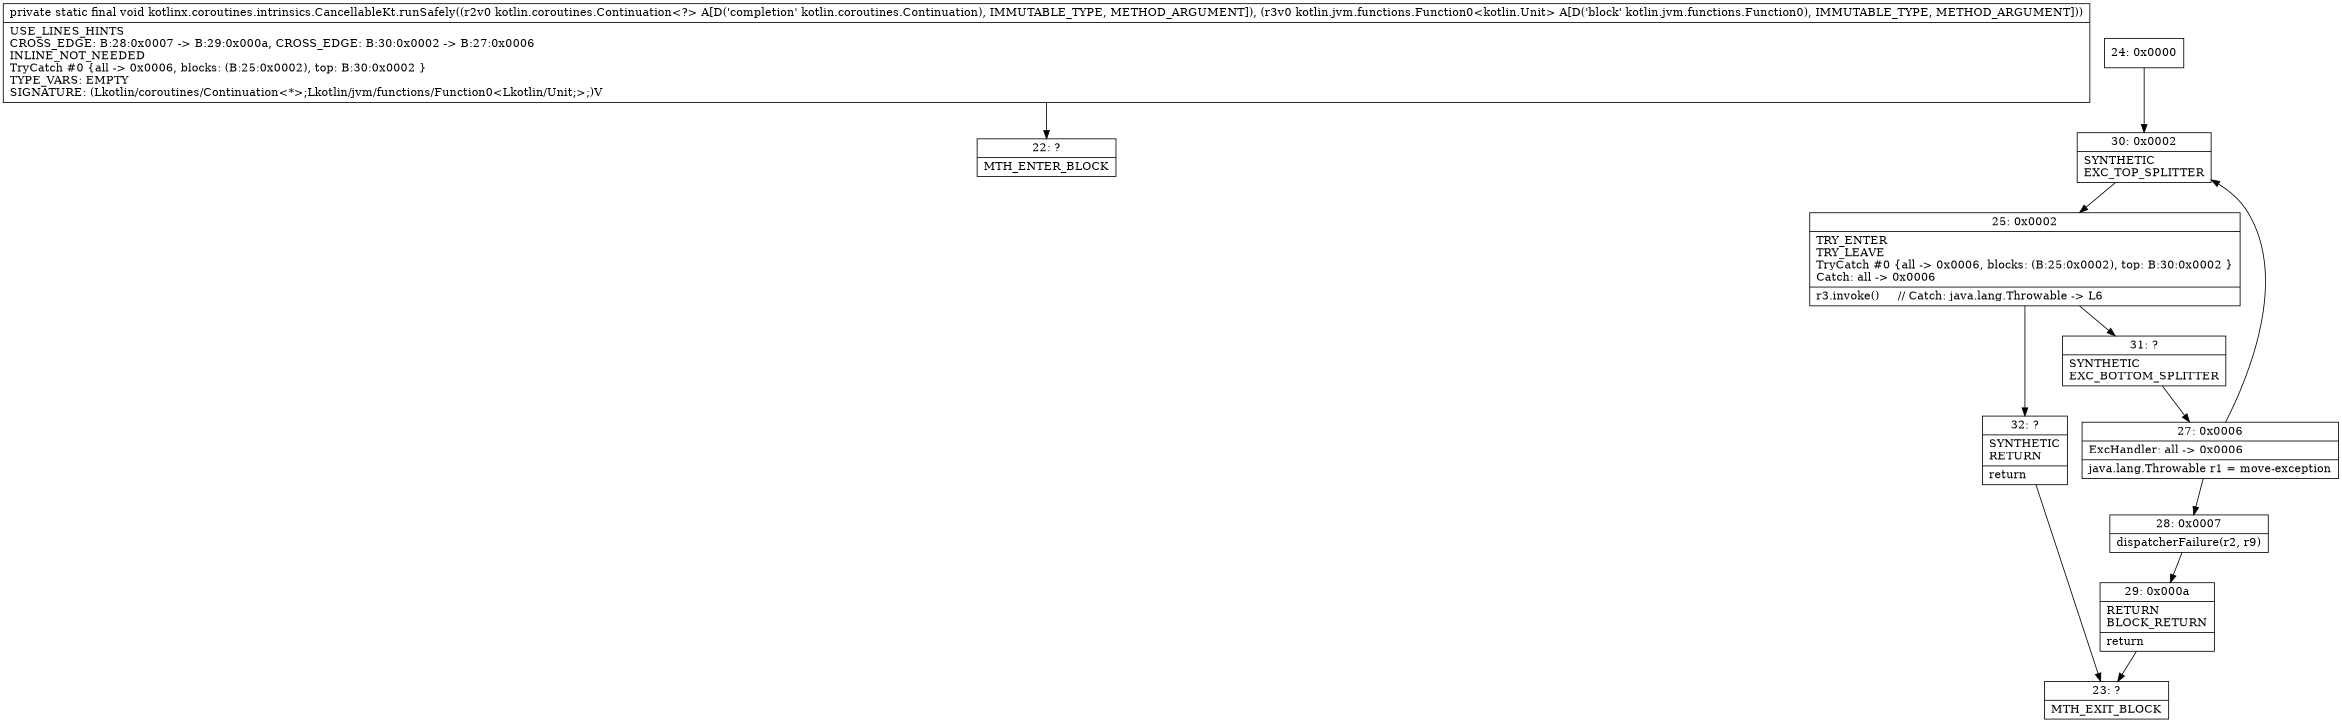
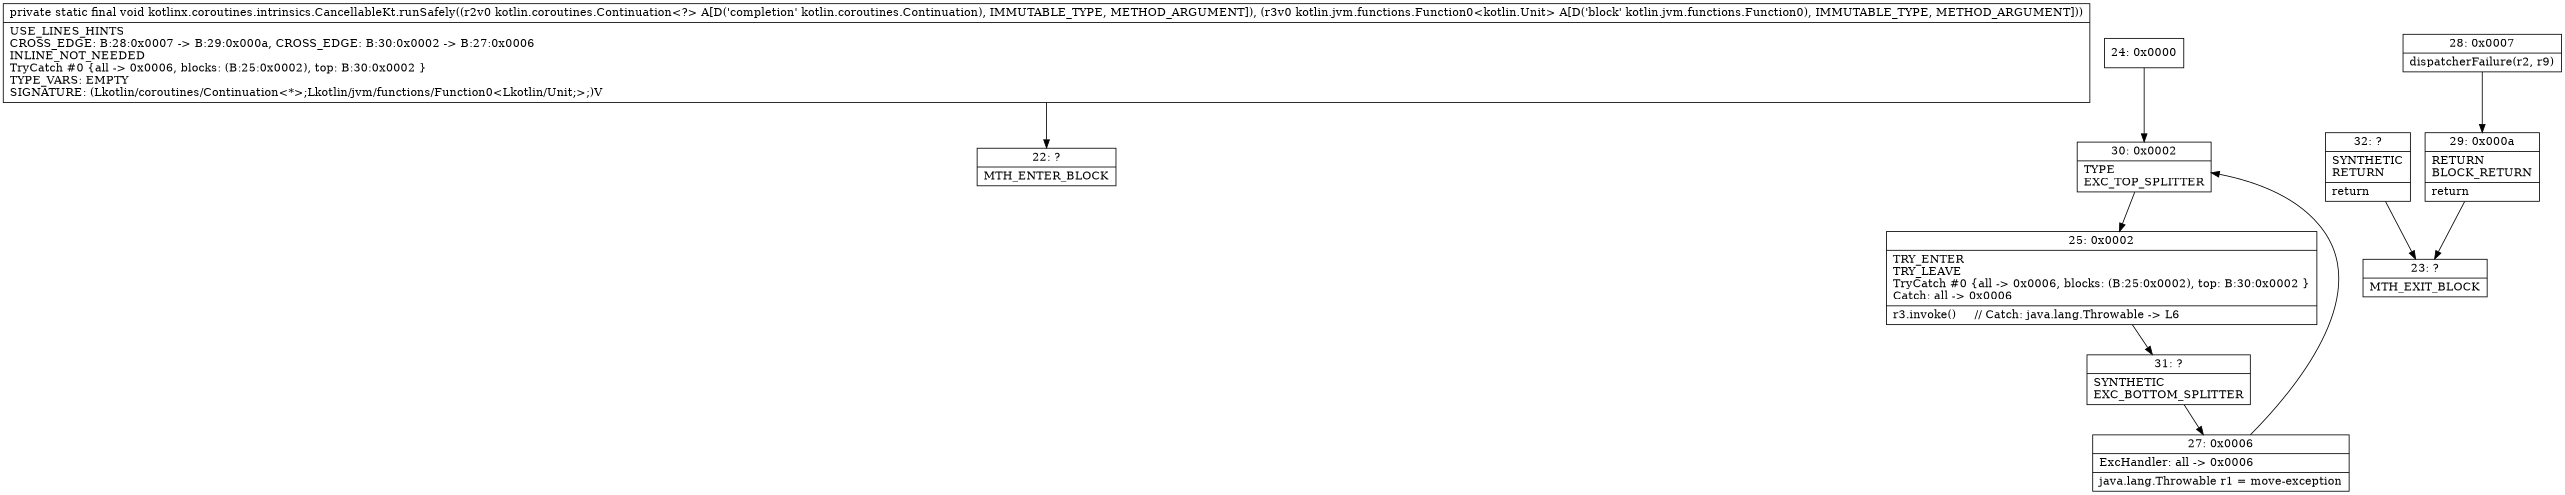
  digraph {
    node [shape=record]
    n1 [label="{22\:\ ?|MTH_ENTER_BLOCK\l}"]
    n2 [label="{24\:\ 0x0000}"]
-   n3 [label="{30\:\ 0x0002|SYNTHETIC\lEXC_TOP_SPLITTER\l}"]
+   n3 [label="{30\:\ 0x0002|TYPE\lEXC_TOP_SPLITTER\l}"]
    n4 [label="{25\:\ 0x0002|TRY_ENTER\lTRY_LEAVE\lTryCatch #0 \{all \-\> 0x0006, blocks: (B:25:0x0002), top: B:30:0x0002 \}\lCatch: all \-\> 0x0006\l|r3.invoke()     \/\/ Catch: java.lang.Throwable \-\> L6\l}"]
    n5 [label="{31\:\ ?|SYNTHETIC\lEXC_BOTTOM_SPLITTER\l}"]
    n6 [label="{32\:\ ?|SYNTHETIC\lRETURN\l|return\l}"]
    n7 [label="{27\:\ 0x0006|ExcHandler: all \-\> 0x0006\l|java.lang.Throwable r1 = move\-exception\l}"]
    n8 [label="{28\:\ 0x0007|dispatcherFailure(r2, r9)\l}"]
    n9 [label="{23\:\ ?|MTH_EXIT_BLOCK\l}"]
    n10 [label="{29\:\ 0x000a|RETURN\lBLOCK_RETURN\l|return\l}"]
    n11 [label="{private static final void kotlinx.coroutines.intrinsics.CancellableKt.runSafely((r2v0 kotlin.coroutines.Continuation\<?\> A[D('completion' kotlin.coroutines.Continuation), IMMUTABLE_TYPE, METHOD_ARGUMENT]), (r3v0 kotlin.jvm.functions.Function0\<kotlin.Unit\> A[D('block' kotlin.jvm.functions.Function0), IMMUTABLE_TYPE, METHOD_ARGUMENT]))  | USE_LINES_HINTS\lCROSS_EDGE: B:28:0x0007 \-\> B:29:0x000a, CROSS_EDGE: B:30:0x0002 \-\> B:27:0x0006\lINLINE_NOT_NEEDED\lTryCatch #0 \{all \-\> 0x0006, blocks: (B:25:0x0002), top: B:30:0x0002 \}\lTYPE_VARS: EMPTY\lSIGNATURE: (Lkotlin\/coroutines\/Continuation\<*\>;Lkotlin\/jvm\/functions\/Function0\<Lkotlin\/Unit;\>;)V\l}"]
    n2 -> n3
    n3 -> n4
    n4 -> n5
-   n4 -> n6
    n5 -> n7
    n6 -> n9
    n7 -> n3
-   n7 -> n8
    n8 -> n10
    n10 -> n9
    n11 -> n1
  }
